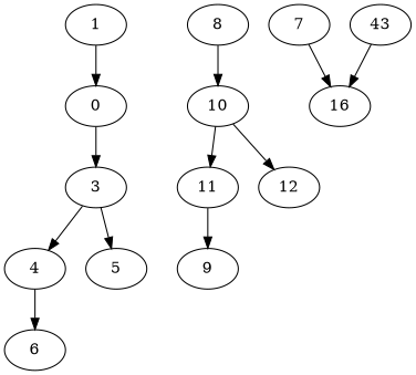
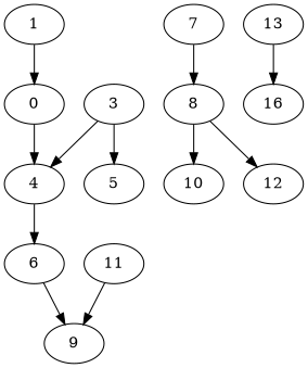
  digraph {
    node [alpha=0.04]
    1 [alpha=0.11 expect_size=2842902959367389184]
    n2 [expect_size=5103918744212243 label=0]
    3 [alpha=0.14 expect_size=3795649760076269]
    4 [alpha=0.00 expect_size=77874536925514624]
    5 [alpha=0.03 expect_size=294176195993764102144]
    6 [alpha=0.17 expect_size=2816418266048647]
    9 [alpha=0.06 expect_size=1773514375866393]
    7 [expect_size=11578171965387568]
    8 [alpha=0.10 expect_size=27818127876244752]
    10 [alpha=0.12 expect_size=13771369946724318]
    11 [alpha=0.12 expect_size=47777733934961448]
    12 [alpha=0.02 expect_size=23290171972681976]
-   13 [alpha=0.06 expect_size=6651107608606969 label=43]
+   13 [alpha=0.06 expect_size=6651107608606969]
    n14 [alpha=0.18 expect_size=450825221643652480 label=16]
    1 -> n2
-   n2 -> 3
+   n2 -> 4
    3 -> 4
    3 -> 5
    4 -> 6
-   7 -> n14
+   6 -> 9
+   7 -> 8
    8 -> 10
-   10 -> 11
-   10 -> 12
+   8 -> 12
    11 -> 9
    13 -> n14
  }
